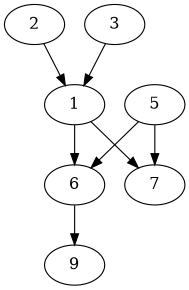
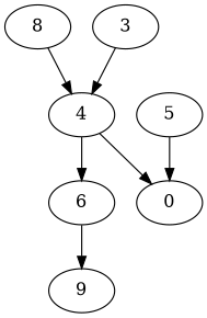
  digraph {
    "Duplicate states"=0
    GraphType=Stencil
    "Max states in OPEN"=0
    Modes="120000ms; topo-ordered tasks, ; Pruning: task equivalence, fixed order ready list, ; F-value: ; Optimisation: best schedule length (SL) optimisation on equal, "
    NumberOfTasks=10
    "Pruned using list schedule length"=88
    "States removed from OPEN"=0
    TargetSystem="Homogeneous-2"
    "Time to schedule (ms)"=134
    "Total idle time"=57
    "Total schedule length"=88
    "Total sequential time"=115
    "Total states created"=230
    node [Processor=0 Weight=17]
    edge [Weight=3]
-   2 ["Finish time"=37 Processor=1 "Start time"=20]
-   4 ["Finish time"=43 "Start time"=40 Weight=3 label=1]
+   2 ["Finish time"=37 Processor=1 "Start time"=20 label=8]
+   4 ["Finish time"=43 "Start time"=40 Weight=3]
    3 ["Finish time"=34 "Start time"=17]
    5 ["Finish time"=48 Processor=1 "Start time"=43 Weight=5]
    6 ["Finish time"=68 Processor=1 "Start time"=51]
-   7 ["Finish time"=65 "Start time"=56 Weight=9]
+   7 ["Finish time"=65 "Start time"=56 Weight=9 label=0]
    9 ["Finish time"=84 "Start time"=75 Weight=9]
    2 -> 4
    4 -> 6 [Weight=8]
    4 -> 7 [Weight=4]
    3 -> 4
-   5 -> 6 [Weight=10]
    5 -> 7 [Weight=8]
    6 -> 9 [Weight=7]
  }
